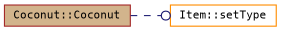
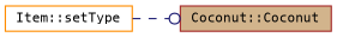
  digraph {
    rankdir=LR
    fontname="DejaVu Sans Mono"
    node [fontname="DejaVu Sans Mono" fontsize=10 shape=record style=filled]
    n1 [color=brown fillcolor=tan fontcolor=black height=0.2 label="Coconut::Coconut" width=0.4]
    n2 [color=darkorange fillcolor=white height=0.2 label="Item::setType" width=0.4]
-   n1 -> n2 [color=midnightblue fontname="DejaVu Sans Mono" fontsize=10 labelfontname=Helvetica labelfontsize=10 style=dashed arrowhead=odot]
+   n2 -> n1 [color=midnightblue fontname="DejaVu Sans Mono" fontsize=10 labelfontname=Helvetica labelfontsize=10 style=dashed arrowhead=odot]
  }
